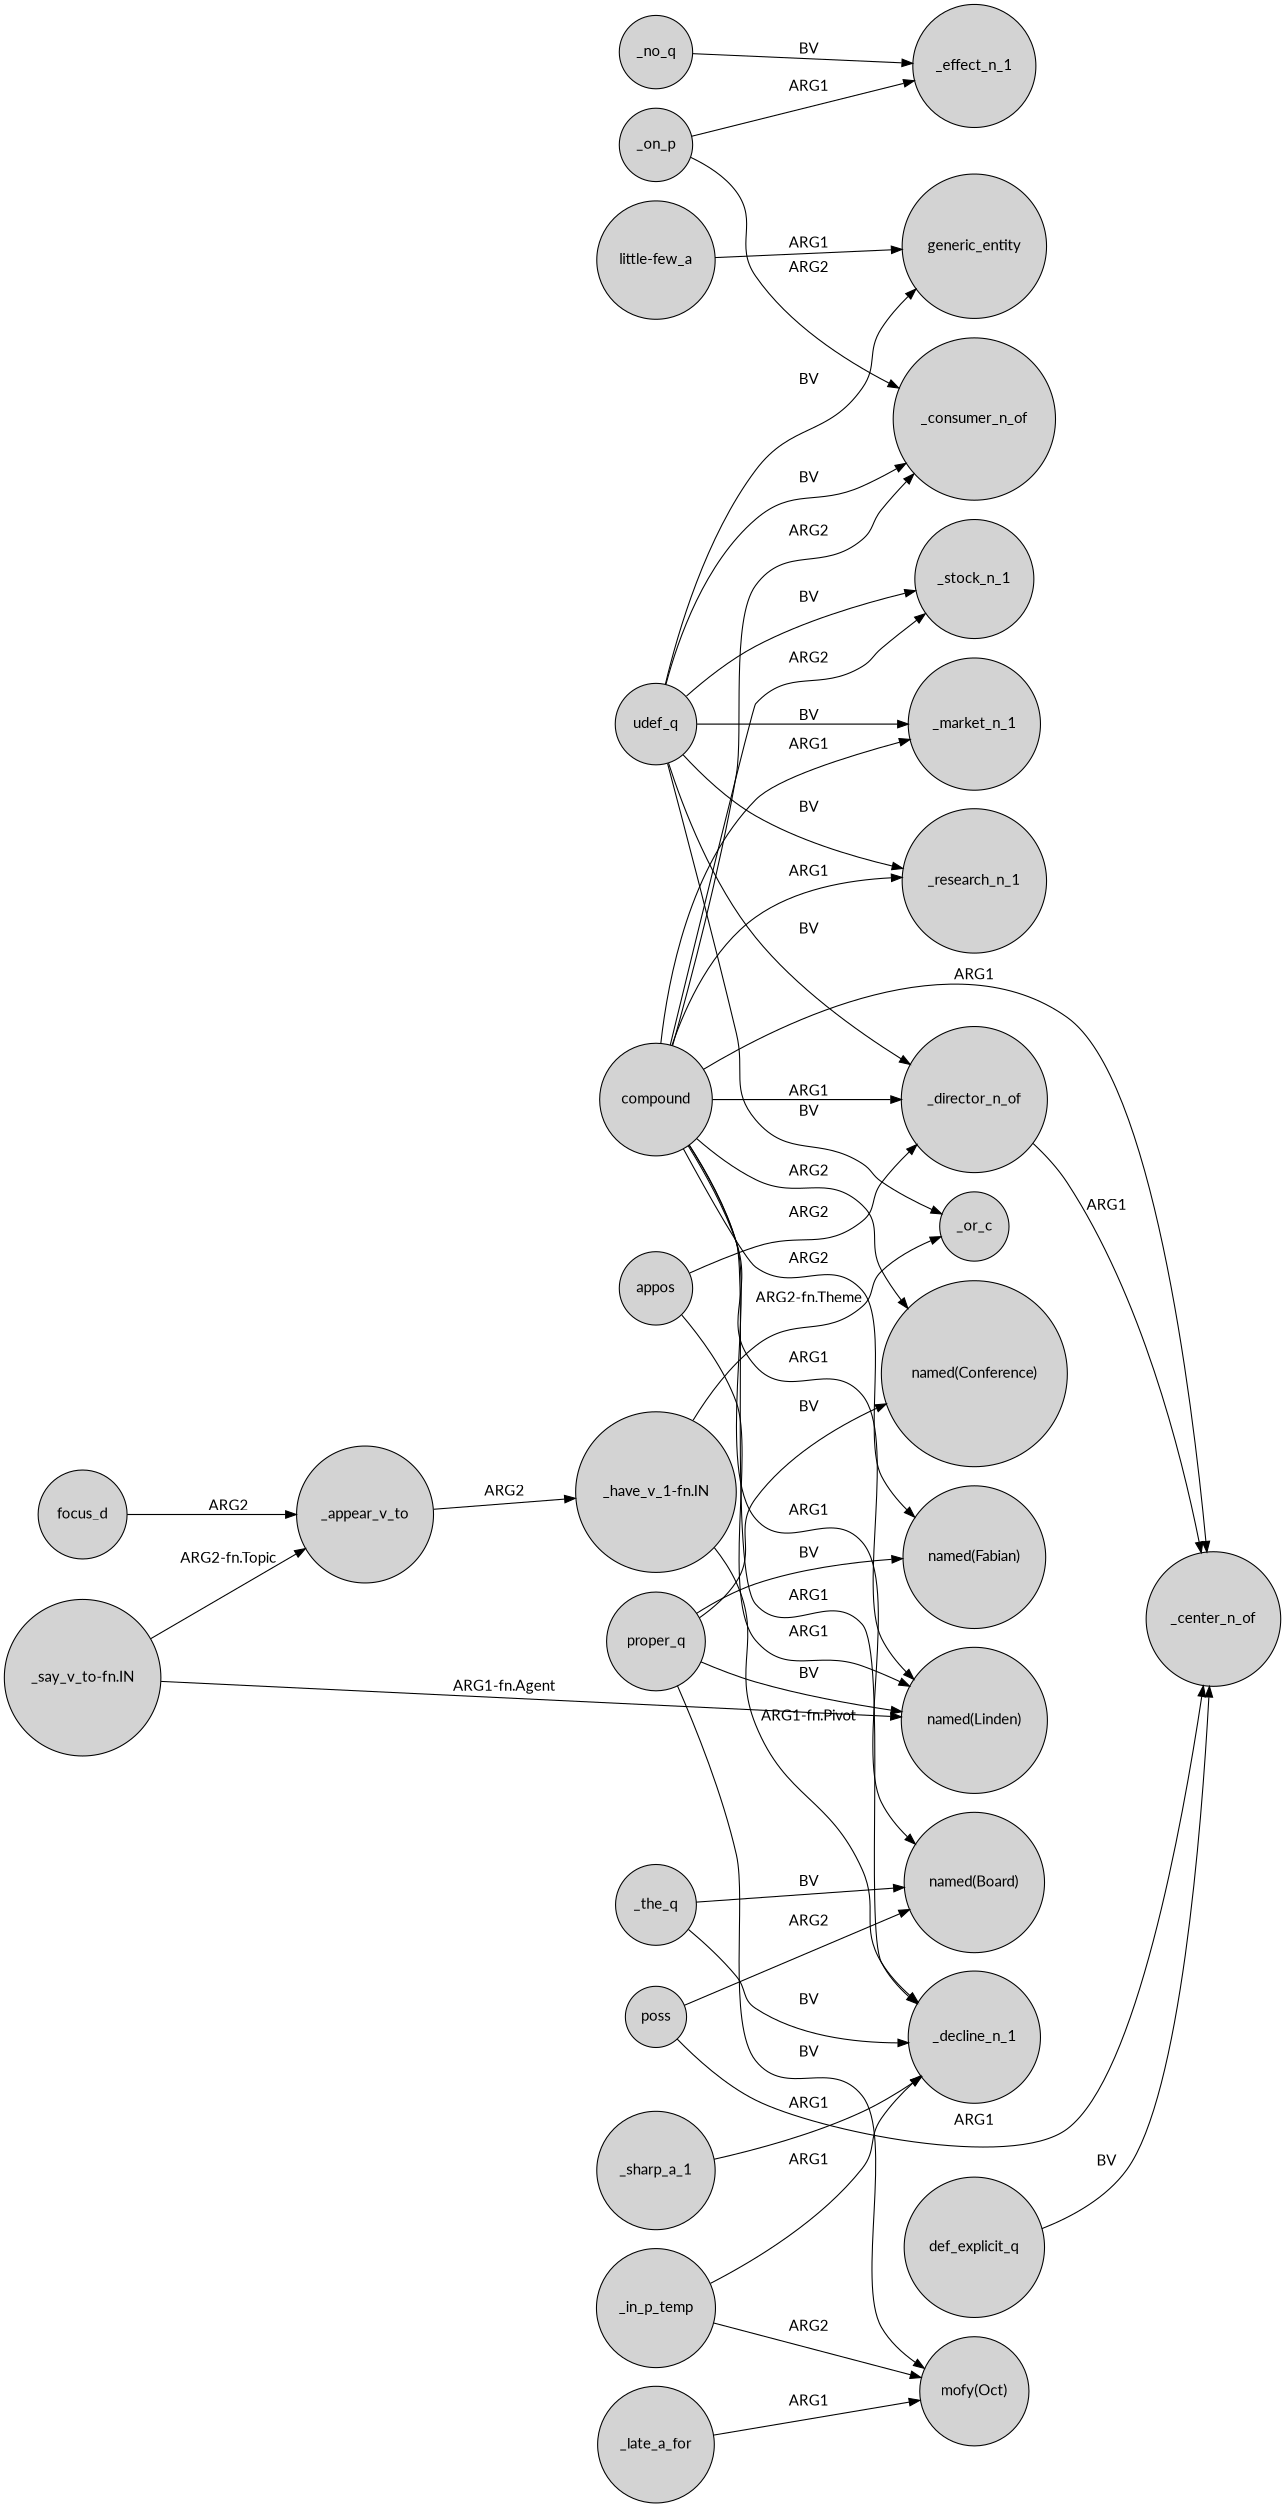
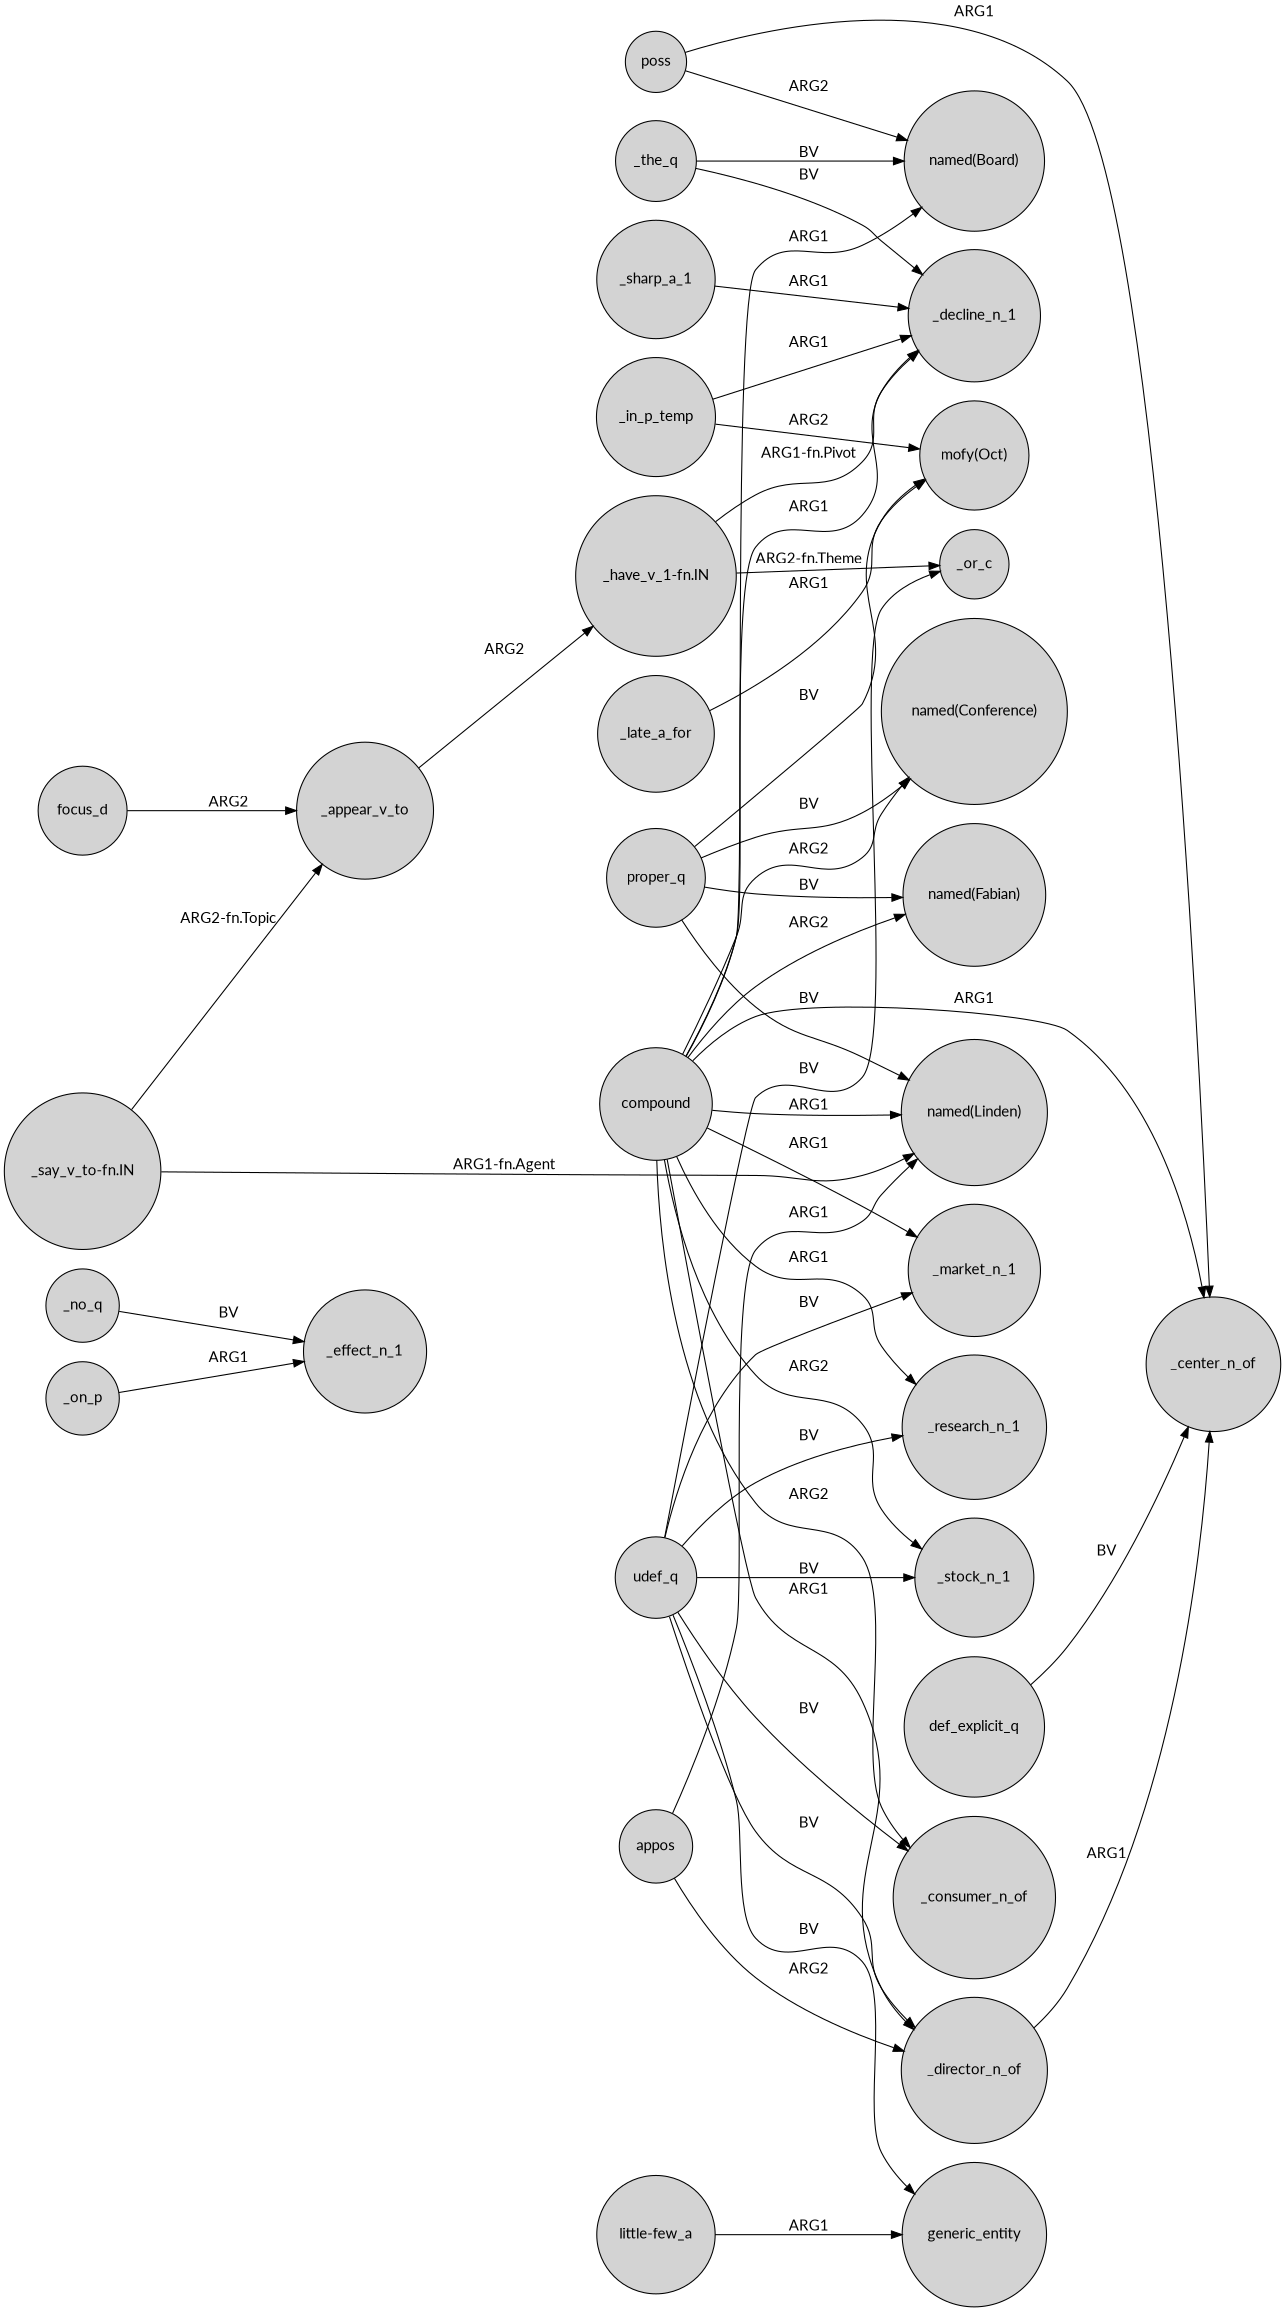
  digraph {
    fontname=Lato
    rankdir=LR
    node [fontname=Lato shape=circle style=filled]
    edge [fontname=Lato]
    _no_q
    _effect_n_1
    _the_q
    "named(Board)"
    _decline_n_1
    udef_q
    generic_entity
    _research_n_1
    _market_n_1
    _or_c
    _consumer_n_of
    _stock_n_1
    _director_n_of
    _center_n_of
    compound
    "named(Linden)"
    "named(Fabian)"
    "named(Conference)"
    proper_q
    "mofy(Oct)"
    _in_p_temp
    _late_a_for
    def_explicit_q
    poss
    focus_d
    _appear_v_to
    "_have_v_1-fn.IN"
    "_say_v_to-fn.IN"
    _on_p
    _sharp_a_1
    appos
    "little-few_a"
    _no_q -> _effect_n_1 [label=BV]
    _the_q -> "named(Board)" [label=BV]
    _the_q -> _decline_n_1 [label=BV]
    udef_q -> generic_entity [label=BV]
    udef_q -> _research_n_1 [label=BV]
    udef_q -> _market_n_1 [label=BV]
    udef_q -> _or_c [label=BV]
    udef_q -> _consumer_n_of [label=BV]
    udef_q -> _stock_n_1 [label=BV]
    udef_q -> _director_n_of [label=BV]
    _director_n_of -> _center_n_of [label=ARG1]
    compound -> "named(Board)" [label=ARG1]
    compound -> _decline_n_1 [label=ARG1]
    compound -> _research_n_1 [label=ARG1]
    compound -> _market_n_1 [label=ARG1]
    compound -> _consumer_n_of [label=ARG2]
    compound -> _stock_n_1 [label=ARG2]
    compound -> _director_n_of [label=ARG1]
    compound -> _center_n_of [label=ARG1]
    compound -> "named(Linden)" [label=ARG1]
    compound -> "named(Fabian)" [label=ARG2]
    compound -> "named(Conference)" [label=ARG2]
    proper_q -> "named(Linden)" [label=BV]
    proper_q -> "named(Fabian)" [label=BV]
    proper_q -> "named(Conference)" [label=BV]
    proper_q -> "mofy(Oct)" [label=BV]
    _in_p_temp -> _decline_n_1 [label=ARG1]
    _in_p_temp -> "mofy(Oct)" [label=ARG2]
    _late_a_for -> "mofy(Oct)" [label=ARG1]
    def_explicit_q -> _center_n_of [label=BV]
    poss -> "named(Board)" [label=ARG2]
    poss -> _center_n_of [label=ARG1]
    focus_d -> _appear_v_to [label=ARG2]
    _appear_v_to -> "_have_v_1-fn.IN" [label=ARG2]
    "_have_v_1-fn.IN" -> _decline_n_1 [label="ARG1-fn.Pivot"]
    "_have_v_1-fn.IN" -> _or_c [label="ARG2-fn.Theme"]
    "_say_v_to-fn.IN" -> "named(Linden)" [label="ARG1-fn.Agent"]
    "_say_v_to-fn.IN" -> _appear_v_to [label="ARG2-fn.Topic"]
    _on_p -> _effect_n_1 [label=ARG1]
-   _on_p -> _consumer_n_of [label=ARG2]
    _sharp_a_1 -> _decline_n_1 [label=ARG1]
    appos -> _director_n_of [label=ARG2]
    appos -> "named(Linden)" [label=ARG1]
    "little-few_a" -> generic_entity [label=ARG1]
  }
